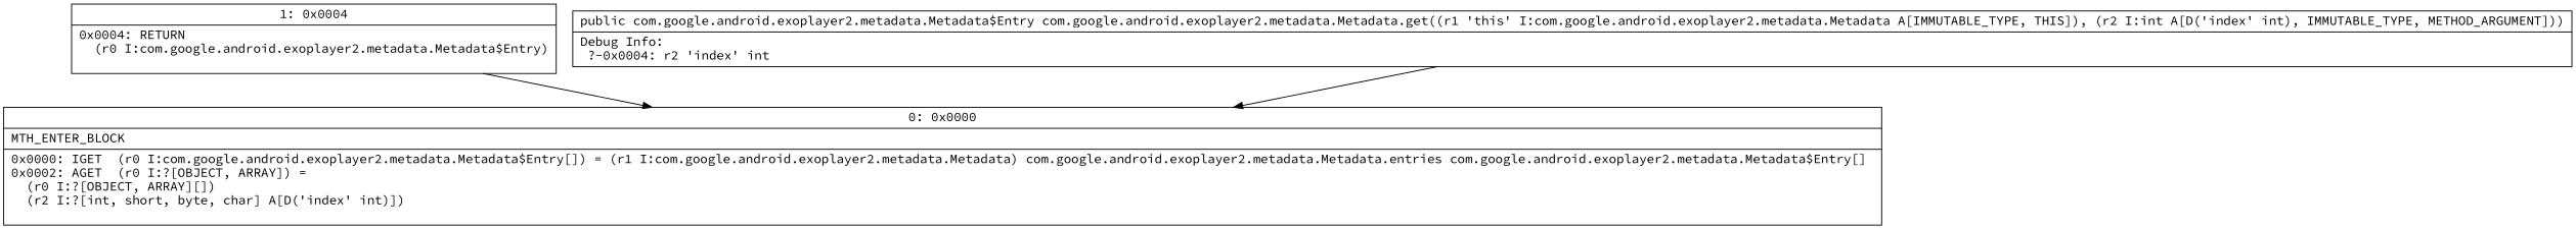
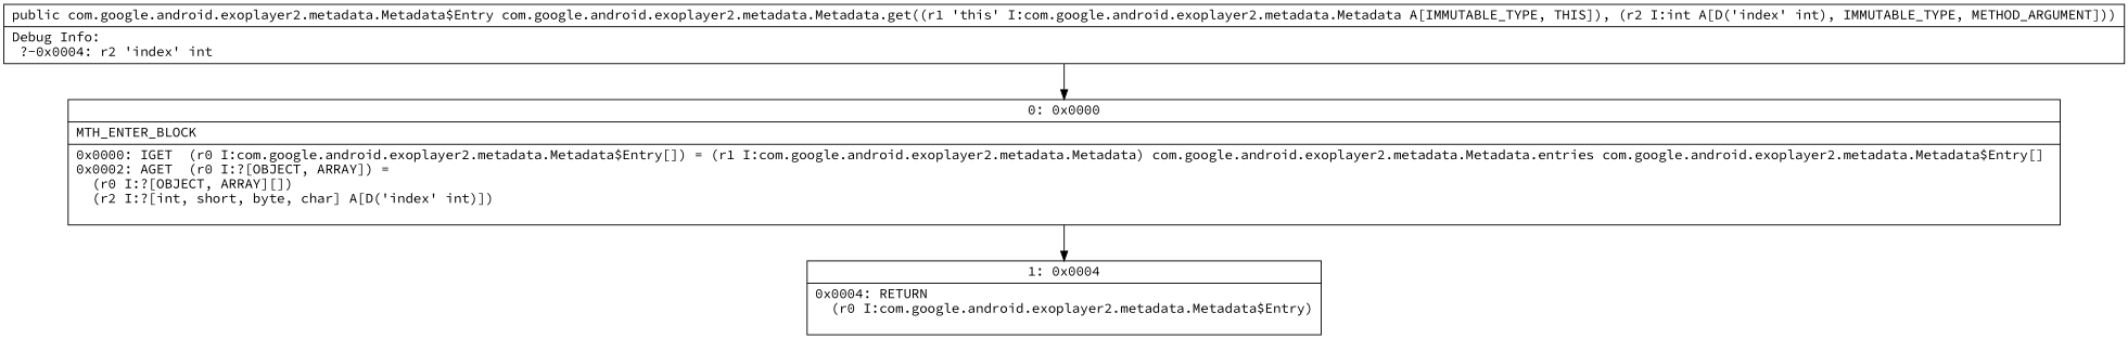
  digraph {
    fontname="Source Code Pro"
    node [shape=record fontname="Source Code Pro"]
    edge [fontname="Source Code Pro"]
    n1 [label="{0\:\ 0x0000|MTH_ENTER_BLOCK\l|0x0000: IGET  (r0 I:com.google.android.exoplayer2.metadata.Metadata$Entry[]) = (r1 I:com.google.android.exoplayer2.metadata.Metadata) com.google.android.exoplayer2.metadata.Metadata.entries com.google.android.exoplayer2.metadata.Metadata$Entry[] \l0x0002: AGET  (r0 I:?[OBJECT, ARRAY]) = \l  (r0 I:?[OBJECT, ARRAY][])\l  (r2 I:?[int, short, byte, char] A[D('index' int)])\l \l}"]
    n2 [label="{1\:\ 0x0004|0x0004: RETURN  \l  (r0 I:com.google.android.exoplayer2.metadata.Metadata$Entry)\l \l}"]
    n3 [label="{public com.google.android.exoplayer2.metadata.Metadata$Entry com.google.android.exoplayer2.metadata.Metadata.get((r1 'this' I:com.google.android.exoplayer2.metadata.Metadata A[IMMUTABLE_TYPE, THIS]), (r2 I:int A[D('index' int), IMMUTABLE_TYPE, METHOD_ARGUMENT]))  | Debug Info:\l  ?\-0x0004: r2 'index' int\l}"]
-   n2 -> n1
+   n1 -> n2
    n3 -> n1
  }
